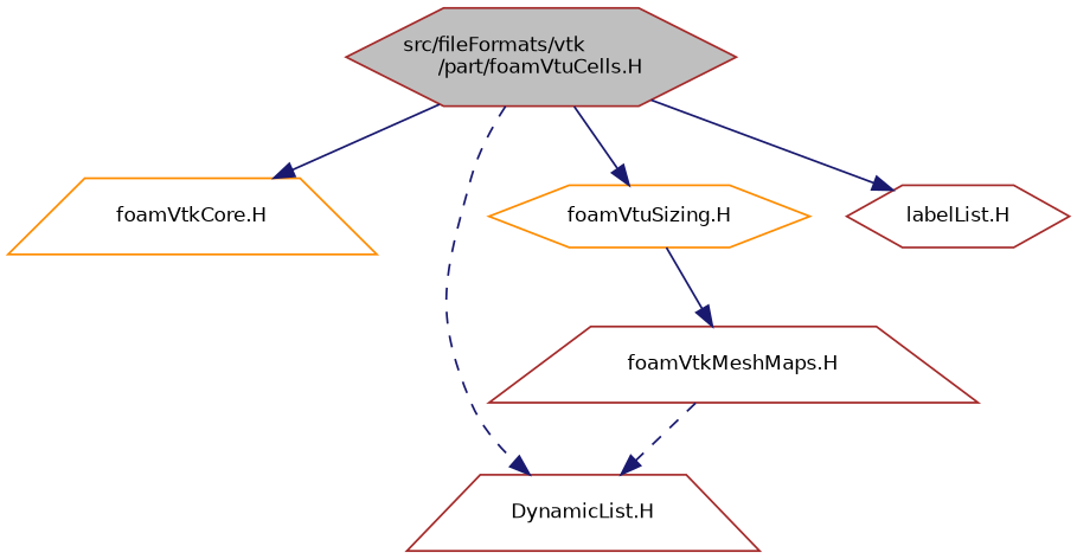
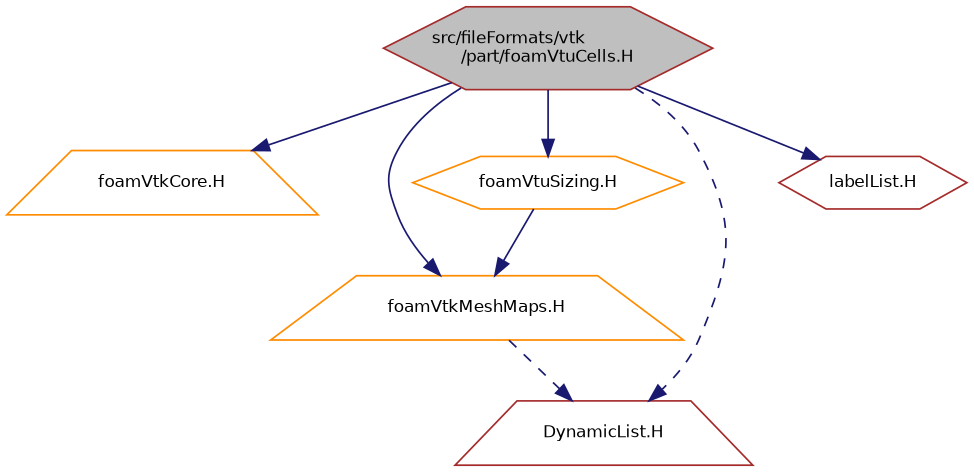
  digraph {
    node [color=brown fontname=Helvetica fontsize=10 shape=hexagon]
    edge [color=midnightblue fontname=Helvetica fontsize=10 labelfontname=Helvetica labelfontsize=10 style=solid]
    n1 [fillcolor=grey75 fontcolor=black height=0.2 label="src/fileFormats/vtk\l/part/foamVtuCells.H" style=filled width=0.4]
    n2 [color=darkorange height=0.2 label="foamVtkCore.H" shape=trapezium width=0.4]
-   n3 [height=0.2 label="foamVtkMeshMaps.H" shape=trapezium width=0.4]
+   n3 [color=darkorange height=0.2 label="foamVtkMeshMaps.H" shape=trapezium width=0.4]
    n4 [height=0.2 label="DynamicList.H" shape=trapezium width=0.4]
    n5 [color=darkorange height=0.2 label="foamVtuSizing.H" width=0.4]
    n6 [height=0.2 label="labelList.H" width=0.4]
    n1 -> n2
+   n1 -> n3
    n1 -> n4 [style=dashed]
    n1 -> n5
    n1 -> n6
    n3 -> n4 [style=dashed]
    n5 -> n3
  }
